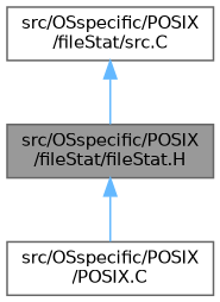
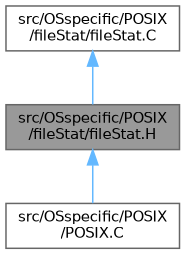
  digraph {
    node [color=grey40 fillcolor=white fontname=Helvetica fontsize=10 shape=box style=filled]
    edge [color=steelblue1 dir=back fontname=Helvetica fontsize=10 labelfontname=Helvetica labelfontsize=10 style=solid]
    n1 [color=gray40 fillcolor=grey60 fontcolor=black height=0.2 label="src/OSspecific/POSIX\l/fileStat/fileStat.H" width=0.4]
    n2 [height=0.2 label="src/OSspecific/POSIX\l/POSIX.C" width=0.4]
-   n3 [height=0.2 label="src/OSspecific/POSIX\l/fileStat/src.C" width=0.4]
+   n3 [height=0.2 label="src/OSspecific/POSIX\l/fileStat/fileStat.C" width=0.4]
    n1 -> n2
    n3 -> n1
  }
